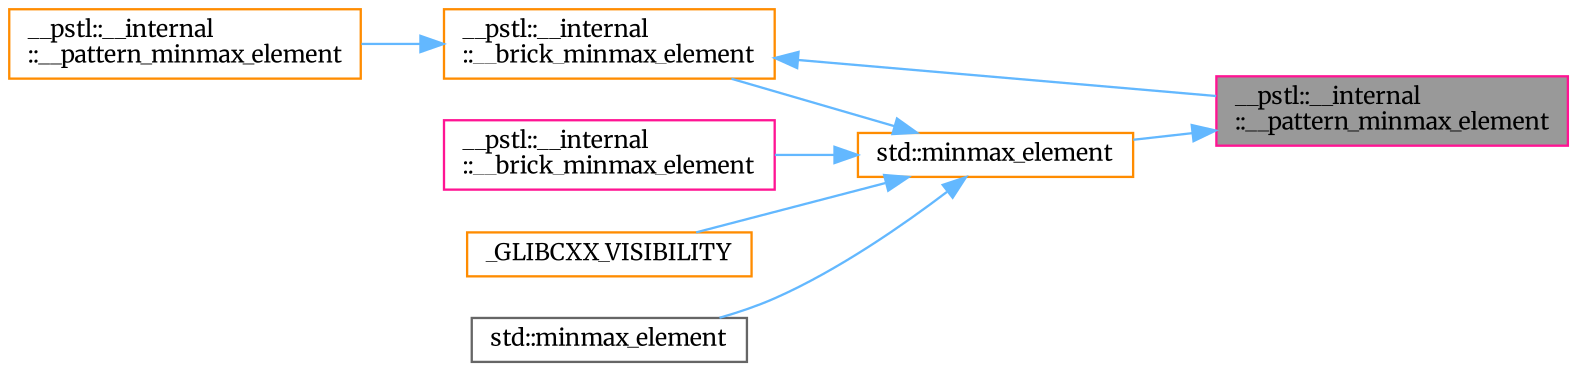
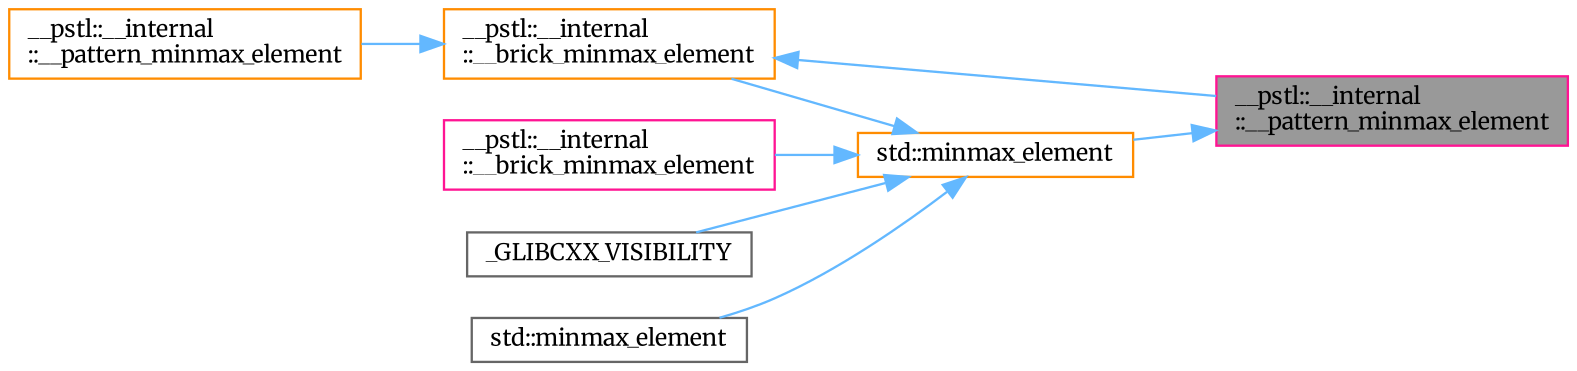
  digraph {
    rankdir=RL
    fontname=Merriweather
    node [color=darkorange fillcolor=white fontname=Merriweather fontsize=10 shape=box style=filled]
    edge [color=steelblue1 dir=back fontname=Merriweather fontsize=10 labelfontname=Helvetica labelfontsize=10 style=solid]
    n1 [color=deeppink fillcolor=grey60 fontcolor=black height=0.2 label="__pstl::__internal\l::__pattern_minmax_element" width=0.4]
    n2 [height=0.2 label="std::minmax_element" width=0.4]
    n3 [height=0.2 label="__pstl::__internal\l::__brick_minmax_element" width=0.4]
    n4 [color=deeppink height=0.2 label="__pstl::__internal\l::__brick_minmax_element" width=0.4]
-   n5 [height=0.2 label=_GLIBCXX_VISIBILITY width=0.4]
+   n5 [color=gray40 height=0.2 label=_GLIBCXX_VISIBILITY width=0.4]
    n6 [color=gray40 height=0.2 label="std::minmax_element" width=0.4]
    n7 [height=0.2 label="__pstl::__internal\l::__pattern_minmax_element" width=0.4]
    n1 -> n2
    n2 -> n3
    n2 -> n4
    n2 -> n5
    n2 -> n6
    n3 -> n1
    n3 -> n7
  }
